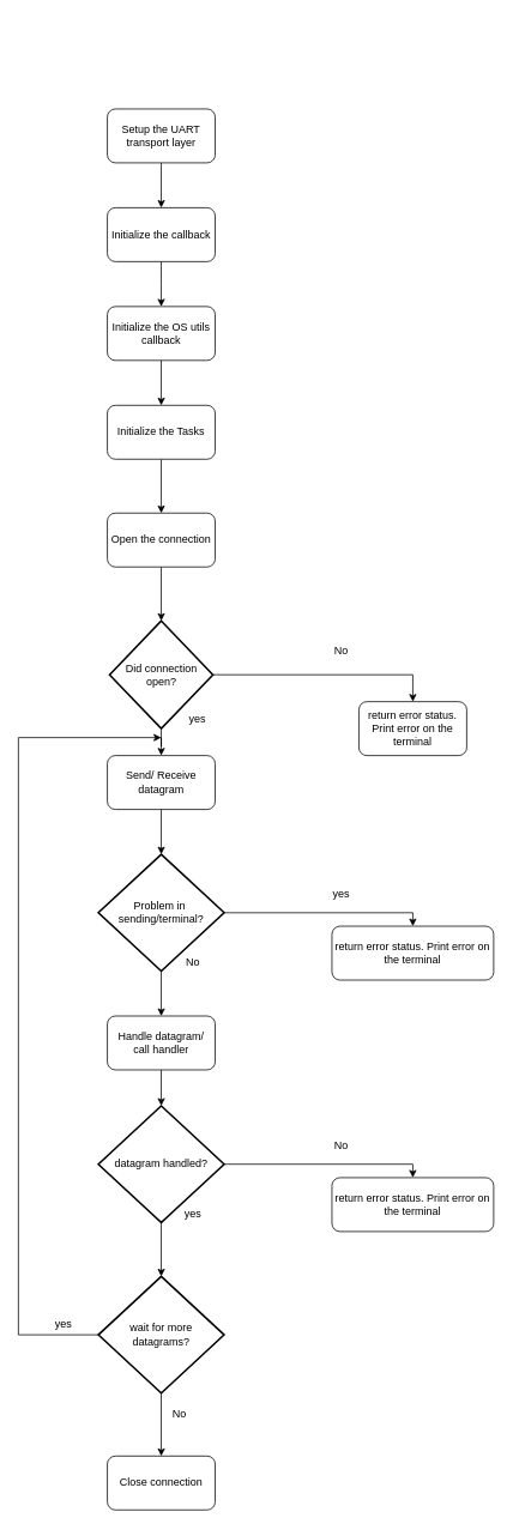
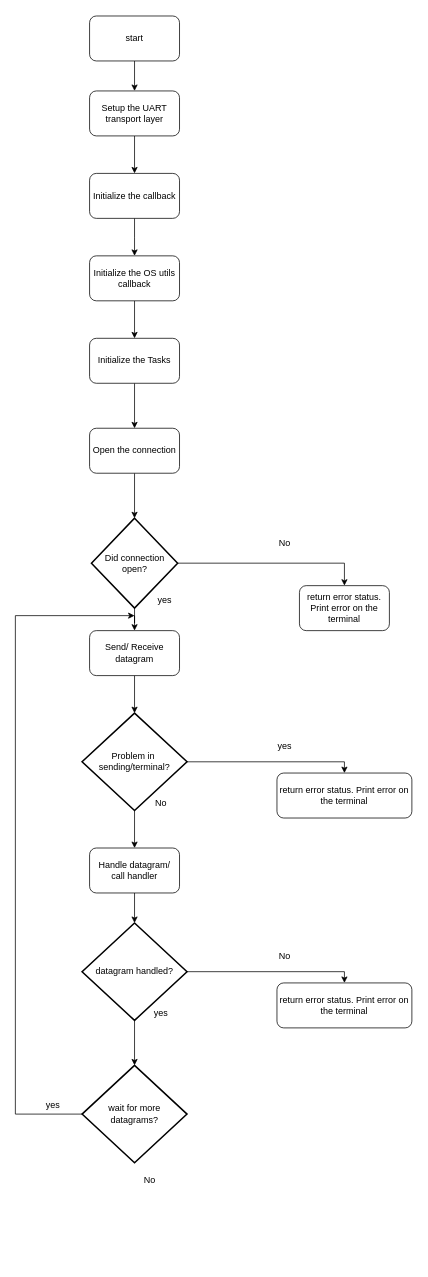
  <mxCell id="0" />
  <mxCell id="1" parent="0" />
  <mxCell id="2" value="" style="edgeStyle=orthogonalEdgeStyle;rounded=0;orthogonalLoop=1;jettySize=auto;html=1;" parent="1" source="3" target="5" edge="1"><mxGeometry relative="1" as="geometry" /></mxCell>
  <mxCell id="3" value="Setup the UART transport layer" style="rounded=1;whiteSpace=wrap;html=1;" parent="1" vertex="1"><mxGeometry x="119" y="120" width="120" height="60" as="geometry" /></mxCell>
  <mxCell id="4" style="edgeStyle=orthogonalEdgeStyle;rounded=0;orthogonalLoop=1;jettySize=auto;html=1;entryX=0.5;entryY=0;entryDx=0;entryDy=0;" parent="1" source="5" edge="1"><mxGeometry relative="1" as="geometry"><mxPoint x="179" y="340" as="targetPoint" /></mxGeometry></mxCell>
  <mxCell id="5" value="Initialize the callback" style="rounded=1;whiteSpace=wrap;html=1;" parent="1" vertex="1"><mxGeometry x="119" y="230" width="120" height="60" as="geometry" /></mxCell>
  <mxCell id="6" value="" style="edgeStyle=orthogonalEdgeStyle;rounded=0;orthogonalLoop=1;jettySize=auto;html=1;" parent="1" source="8" target="10" edge="1"><mxGeometry relative="1" as="geometry" /></mxCell>
  <mxCell id="7" style="edgeStyle=orthogonalEdgeStyle;rounded=0;orthogonalLoop=1;jettySize=auto;html=1;exitX=1;exitY=0.5;exitDx=0;exitDy=0;exitPerimeter=0;entryX=0.5;entryY=0;entryDx=0;entryDy=0;" parent="1" source="8" target="20" edge="1"><mxGeometry relative="1" as="geometry" /></mxCell>
  <mxCell id="8" value="Did connection open?" style="strokeWidth=2;html=1;shape=mxgraph.flowchart.decision;whiteSpace=wrap;" parent="1" vertex="1"><mxGeometry x="121.5" y="690" width="115" height="120" as="geometry" /></mxCell>
  <mxCell id="9" value="" style="edgeStyle=orthogonalEdgeStyle;rounded=0;orthogonalLoop=1;jettySize=auto;html=1;" parent="1" source="10" target="13" edge="1"><mxGeometry relative="1" as="geometry" /></mxCell>
  <mxCell id="10" value="Send/ Receive datagram" style="rounded=1;whiteSpace=wrap;html=1;" parent="1" vertex="1"><mxGeometry x="119" y="840" width="120" height="60" as="geometry" /></mxCell>
  <mxCell id="11" value="" style="edgeStyle=orthogonalEdgeStyle;rounded=0;orthogonalLoop=1;jettySize=auto;html=1;" parent="1" source="13" target="15" edge="1"><mxGeometry relative="1" as="geometry" /></mxCell>
  <mxCell id="12" style="edgeStyle=orthogonalEdgeStyle;rounded=0;orthogonalLoop=1;jettySize=auto;html=1;entryX=0.5;entryY=0;entryDx=0;entryDy=0;" parent="1" source="13" target="21" edge="1"><mxGeometry relative="1" as="geometry"><mxPoint x="409" y="1000" as="targetPoint" /><Array as="points"><mxPoint x="459" y="1015" /></Array></mxGeometry></mxCell>
  <mxCell id="13" value="Problem in&amp;nbsp; sending/terminal?" style="strokeWidth=2;html=1;shape=mxgraph.flowchart.decision;whiteSpace=wrap;" parent="1" vertex="1"><mxGeometry x="109" y="950" width="140" height="130" as="geometry" /></mxCell>
  <mxCell id="14" value="" style="edgeStyle=orthogonalEdgeStyle;rounded=0;orthogonalLoop=1;jettySize=auto;html=1;" parent="1" source="15" target="33" edge="1"><mxGeometry relative="1" as="geometry" /></mxCell>
  <mxCell id="15" value="Handle datagram/&lt;br&gt;call handler" style="rounded=1;whiteSpace=wrap;html=1;" parent="1" vertex="1"><mxGeometry x="119" y="1130" width="120" height="60" as="geometry" /></mxCell>
- <mxCell id="16" value="Close connection" style="rounded=1;whiteSpace=wrap;html=1;" parent="1" vertex="1"><mxGeometry x="119" y="1620" width="120" height="60" as="geometry" /></mxCell>
+ <mxCell id="17" value="" style="edgeStyle=orthogonalEdgeStyle;rounded=0;orthogonalLoop=1;jettySize=auto;html=1;" parent="1" source="18" target="3" edge="1"><mxGeometry relative="1" as="geometry" /></mxCell>
+ <mxCell id="18" value="start" style="rounded=1;whiteSpace=wrap;html=1;" parent="1" vertex="1"><mxGeometry x="119" y="20" width="120" height="60" as="geometry" /></mxCell>
  <mxCell id="19" value="yes" style="text;html=1;align=center;verticalAlign=middle;resizable=0;points=[];autosize=1;strokeColor=none;fillColor=none;" parent="1" vertex="1"><mxGeometry x="204" y="790" width="30" height="20" as="geometry" /></mxCell>
  <mxCell id="20" value="return error status. Print error on the terminal" style="rounded=1;whiteSpace=wrap;html=1;" parent="1" vertex="1"><mxGeometry x="399" y="780" width="120" height="60" as="geometry" /></mxCell>
  <mxCell id="21" value="return error status. Print error on the terminal" style="rounded=1;whiteSpace=wrap;html=1;" parent="1" vertex="1"><mxGeometry x="369" y="1030" width="180" height="60" as="geometry" /></mxCell>
  <mxCell id="22" value="yes" style="text;html=1;align=center;verticalAlign=middle;resizable=0;points=[];autosize=1;strokeColor=none;fillColor=none;" parent="1" vertex="1"><mxGeometry x="359" y="980" width="40" height="30" as="geometry" /></mxCell>
  <mxCell id="23" value="No" style="text;html=1;align=center;verticalAlign=middle;resizable=0;points=[];autosize=1;strokeColor=none;fillColor=none;" parent="1" vertex="1"><mxGeometry x="194" y="1055" width="40" height="30" as="geometry" /></mxCell>
  <mxCell id="24" value="" style="edgeStyle=orthogonalEdgeStyle;rounded=0;orthogonalLoop=1;jettySize=auto;html=1;" parent="1" source="25" target="27" edge="1"><mxGeometry relative="1" as="geometry" /></mxCell>
  <mxCell id="25" value="Initialize the OS utils callback" style="rounded=1;whiteSpace=wrap;html=1;" parent="1" vertex="1"><mxGeometry x="119" y="340" width="120" height="60" as="geometry" /></mxCell>
  <mxCell id="26" value="" style="edgeStyle=orthogonalEdgeStyle;rounded=0;orthogonalLoop=1;jettySize=auto;html=1;" parent="1" source="27" target="29" edge="1"><mxGeometry relative="1" as="geometry" /></mxCell>
  <mxCell id="27" value="Initialize the Tasks" style="rounded=1;whiteSpace=wrap;html=1;" parent="1" vertex="1"><mxGeometry x="119" y="450" width="120" height="60" as="geometry" /></mxCell>
  <mxCell id="28" value="" style="edgeStyle=orthogonalEdgeStyle;rounded=0;orthogonalLoop=1;jettySize=auto;html=1;" parent="1" source="29" target="8" edge="1"><mxGeometry relative="1" as="geometry" /></mxCell>
  <mxCell id="29" value="Open the connection" style="rounded=1;whiteSpace=wrap;html=1;" parent="1" vertex="1"><mxGeometry x="119" y="570" width="120" height="60" as="geometry" /></mxCell>
  <mxCell id="30" value="No" style="text;html=1;align=center;verticalAlign=middle;resizable=0;points=[];autosize=1;strokeColor=none;fillColor=none;" parent="1" vertex="1"><mxGeometry x="359" y="708" width="40" height="30" as="geometry" /></mxCell>
  <mxCell id="31" style="edgeStyle=orthogonalEdgeStyle;rounded=0;orthogonalLoop=1;jettySize=auto;html=1;entryX=0.5;entryY=0;entryDx=0;entryDy=0;" parent="1" source="33" target="34" edge="1"><mxGeometry relative="1" as="geometry"><mxPoint x="409" y="1280" as="targetPoint" /><Array as="points"><mxPoint x="459" y="1295" /></Array></mxGeometry></mxCell>
  <mxCell id="32" value="" style="edgeStyle=orthogonalEdgeStyle;rounded=0;orthogonalLoop=1;jettySize=auto;html=1;" parent="1" source="33" target="39" edge="1"><mxGeometry relative="1" as="geometry" /></mxCell>
  <mxCell id="33" value="datagram handled?" style="strokeWidth=2;html=1;shape=mxgraph.flowchart.decision;whiteSpace=wrap;" parent="1" vertex="1"><mxGeometry x="109" y="1230" width="140" height="130" as="geometry" /></mxCell>
  <mxCell id="34" value="return error status. Print error on the terminal" style="rounded=1;whiteSpace=wrap;html=1;" parent="1" vertex="1"><mxGeometry x="369" y="1310" width="180" height="60" as="geometry" /></mxCell>
  <mxCell id="35" value="No" style="text;html=1;align=center;verticalAlign=middle;resizable=0;points=[];autosize=1;strokeColor=none;fillColor=none;" parent="1" vertex="1"><mxGeometry x="359" y="1260" width="40" height="30" as="geometry" /></mxCell>
  <mxCell id="36" value="yes" style="text;html=1;align=center;verticalAlign=middle;resizable=0;points=[];autosize=1;strokeColor=none;fillColor=none;" parent="1" vertex="1"><mxGeometry x="194" y="1335" width="40" height="30" as="geometry" /></mxCell>
  <mxCell id="37" style="edgeStyle=orthogonalEdgeStyle;rounded=0;orthogonalLoop=1;jettySize=auto;html=1;" parent="1" source="39" edge="1"><mxGeometry relative="1" as="geometry"><mxPoint x="179" y="820" as="targetPoint" /><Array as="points"><mxPoint x="20" y="1485" /></Array></mxGeometry></mxCell>
- <mxCell id="38" value="" style="edgeStyle=orthogonalEdgeStyle;rounded=0;orthogonalLoop=1;jettySize=auto;html=1;" parent="1" source="39" target="16" edge="1"><mxGeometry relative="1" as="geometry" /></mxCell>
  <mxCell id="39" value="wait for more &lt;br&gt;datagrams?" style="strokeWidth=2;html=1;shape=mxgraph.flowchart.decision;whiteSpace=wrap;" parent="1" vertex="1"><mxGeometry x="109" y="1420" width="140" height="130" as="geometry" /></mxCell>
  <mxCell id="40" value="&lt;span style=&quot;color: rgb(0, 0, 0); font-family: Helvetica; font-size: 12px; font-style: normal; font-variant-ligatures: normal; font-variant-caps: normal; font-weight: 400; letter-spacing: normal; orphans: 2; text-align: center; text-indent: 0px; text-transform: none; widows: 2; word-spacing: 0px; -webkit-text-stroke-width: 0px; background-color: rgb(251, 251, 251); text-decoration-thickness: initial; text-decoration-style: initial; text-decoration-color: initial; float: none; display: inline !important;&quot;&gt;yes&lt;/span&gt;" style="text;whiteSpace=wrap;html=1;" parent="1" vertex="1"><mxGeometry x="59" y="1460" width="50" height="40" as="geometry" /></mxCell>
  <mxCell id="41" value="No" style="text;html=1;align=center;verticalAlign=middle;resizable=0;points=[];autosize=1;strokeColor=none;fillColor=none;" parent="1" vertex="1"><mxGeometry x="179" y="1558" width="40" height="30" as="geometry" /></mxCell>
